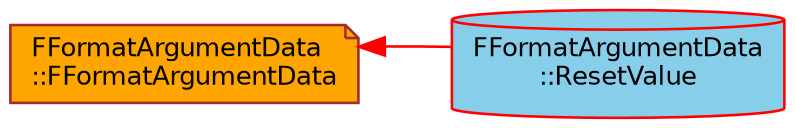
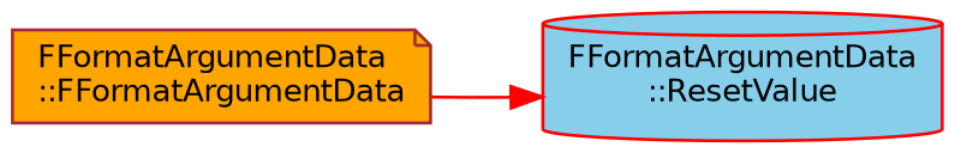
  digraph {
    rankdir=LR
    node [fontname=Helvetica fontsize=10 style=filled]
    n1 [color=brown fillcolor=orange fontcolor=black height=0.2 label="FFormatArgumentData\l::FFormatArgumentData" shape=note width=0.4]
    n2 [color=red fillcolor=skyblue height=0.2 label="FFormatArgumentData\l::ResetValue" shape=cylinder width=0.4]
-   n2 -> n1 [color=red fontname=Helvetica fontsize=10 labelfontname=Helvetica labelfontsize=10 style=solid]
+   n1 -> n2 [color=red fontname=Helvetica fontsize=10 labelfontname=Helvetica labelfontsize=10 style=solid]
  }
